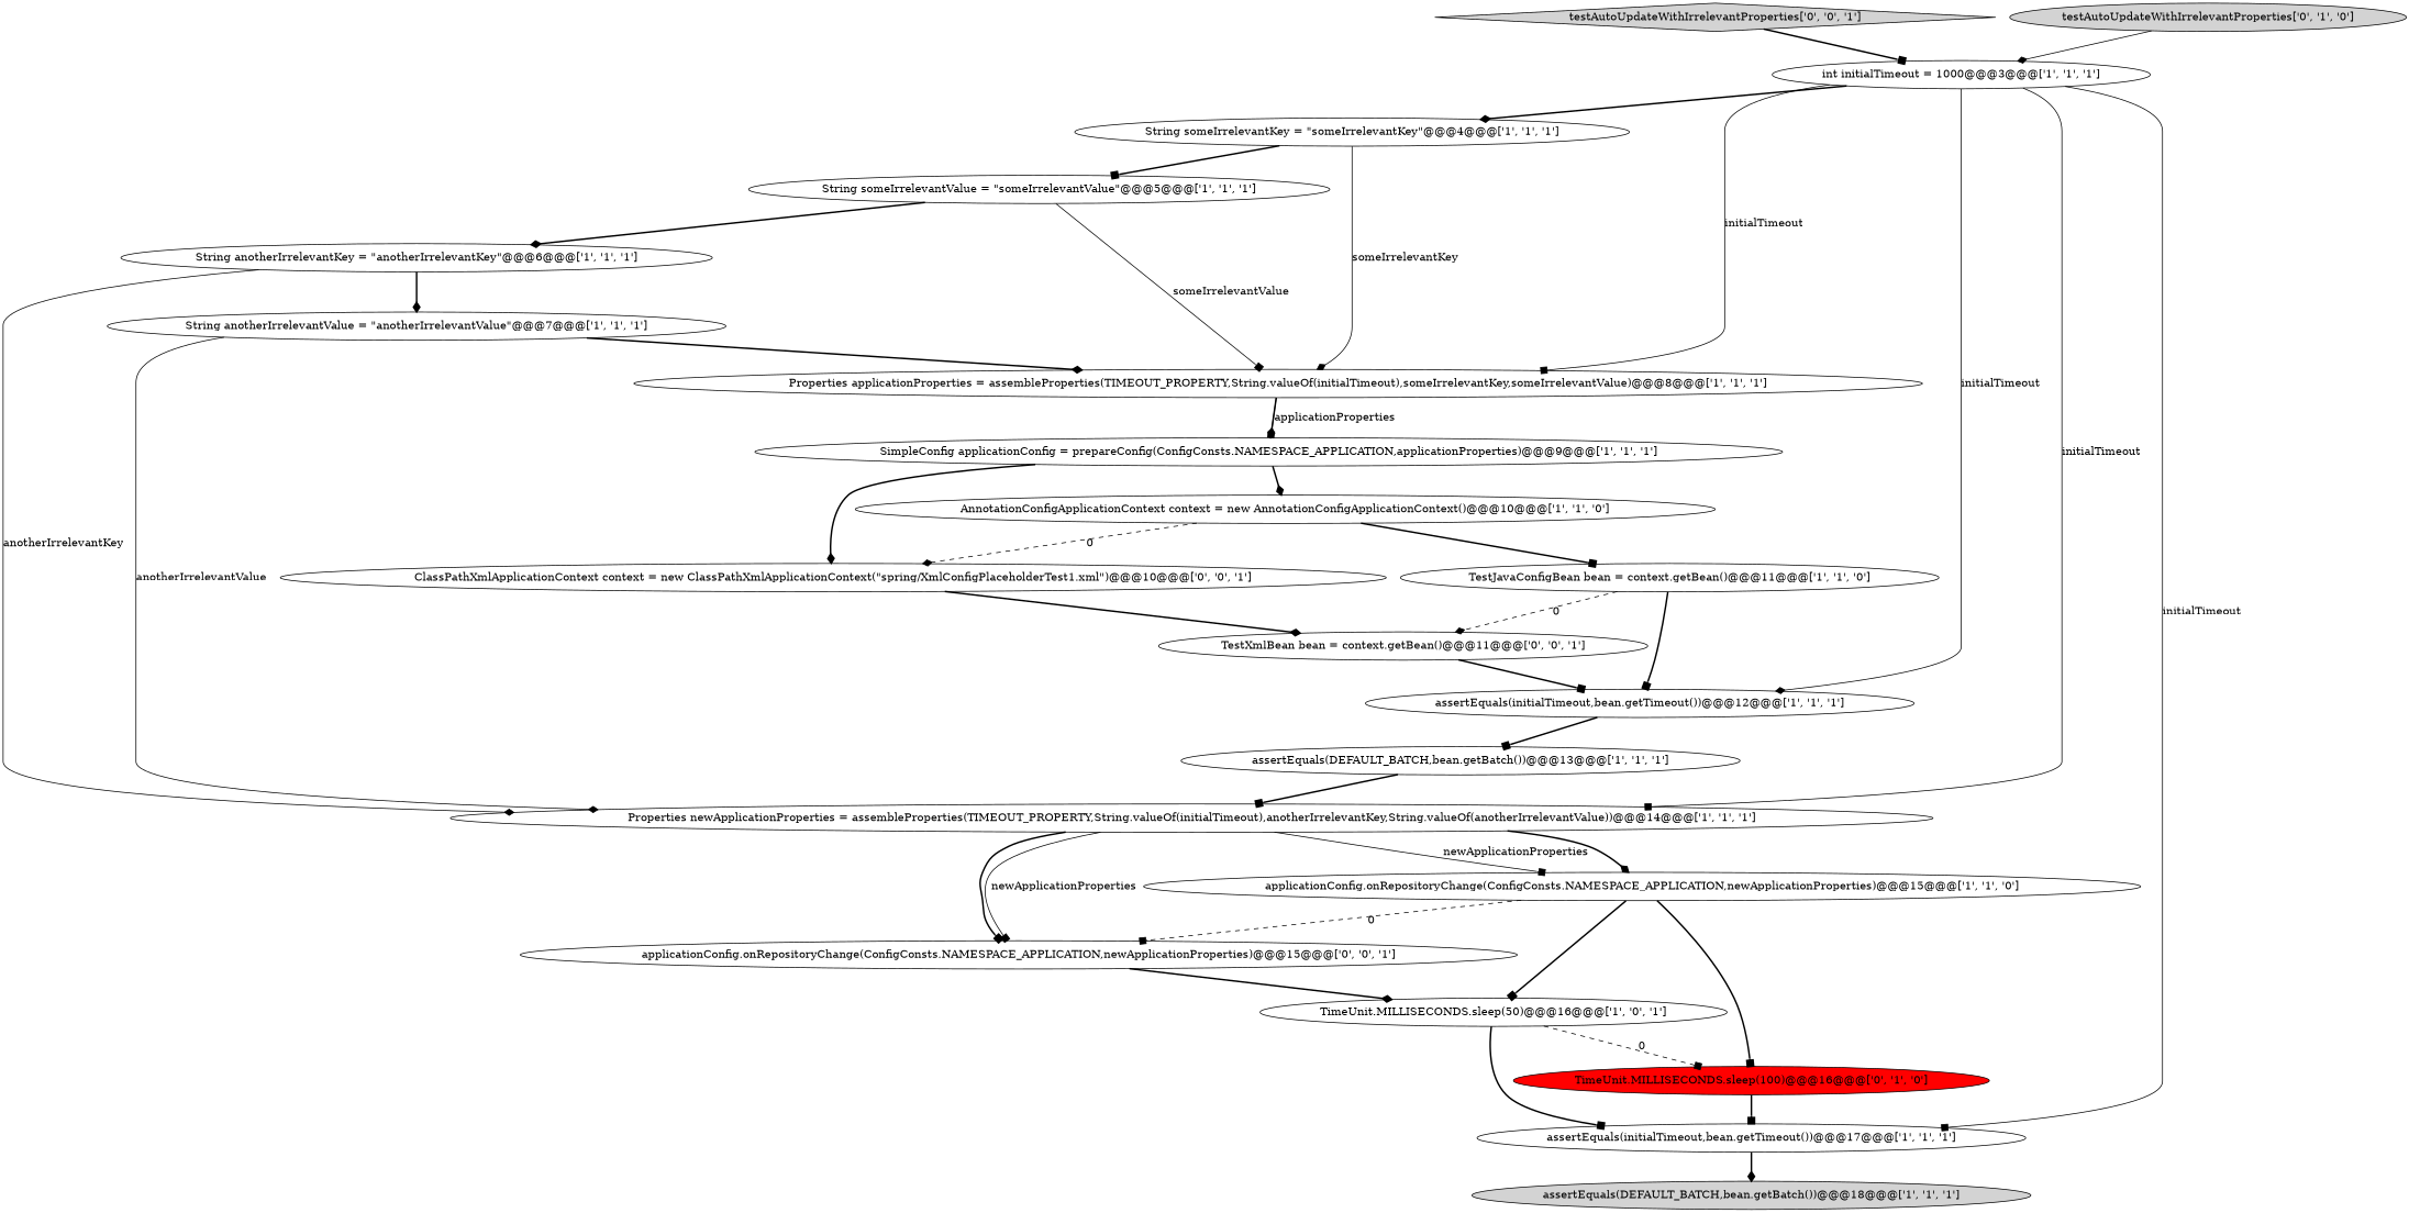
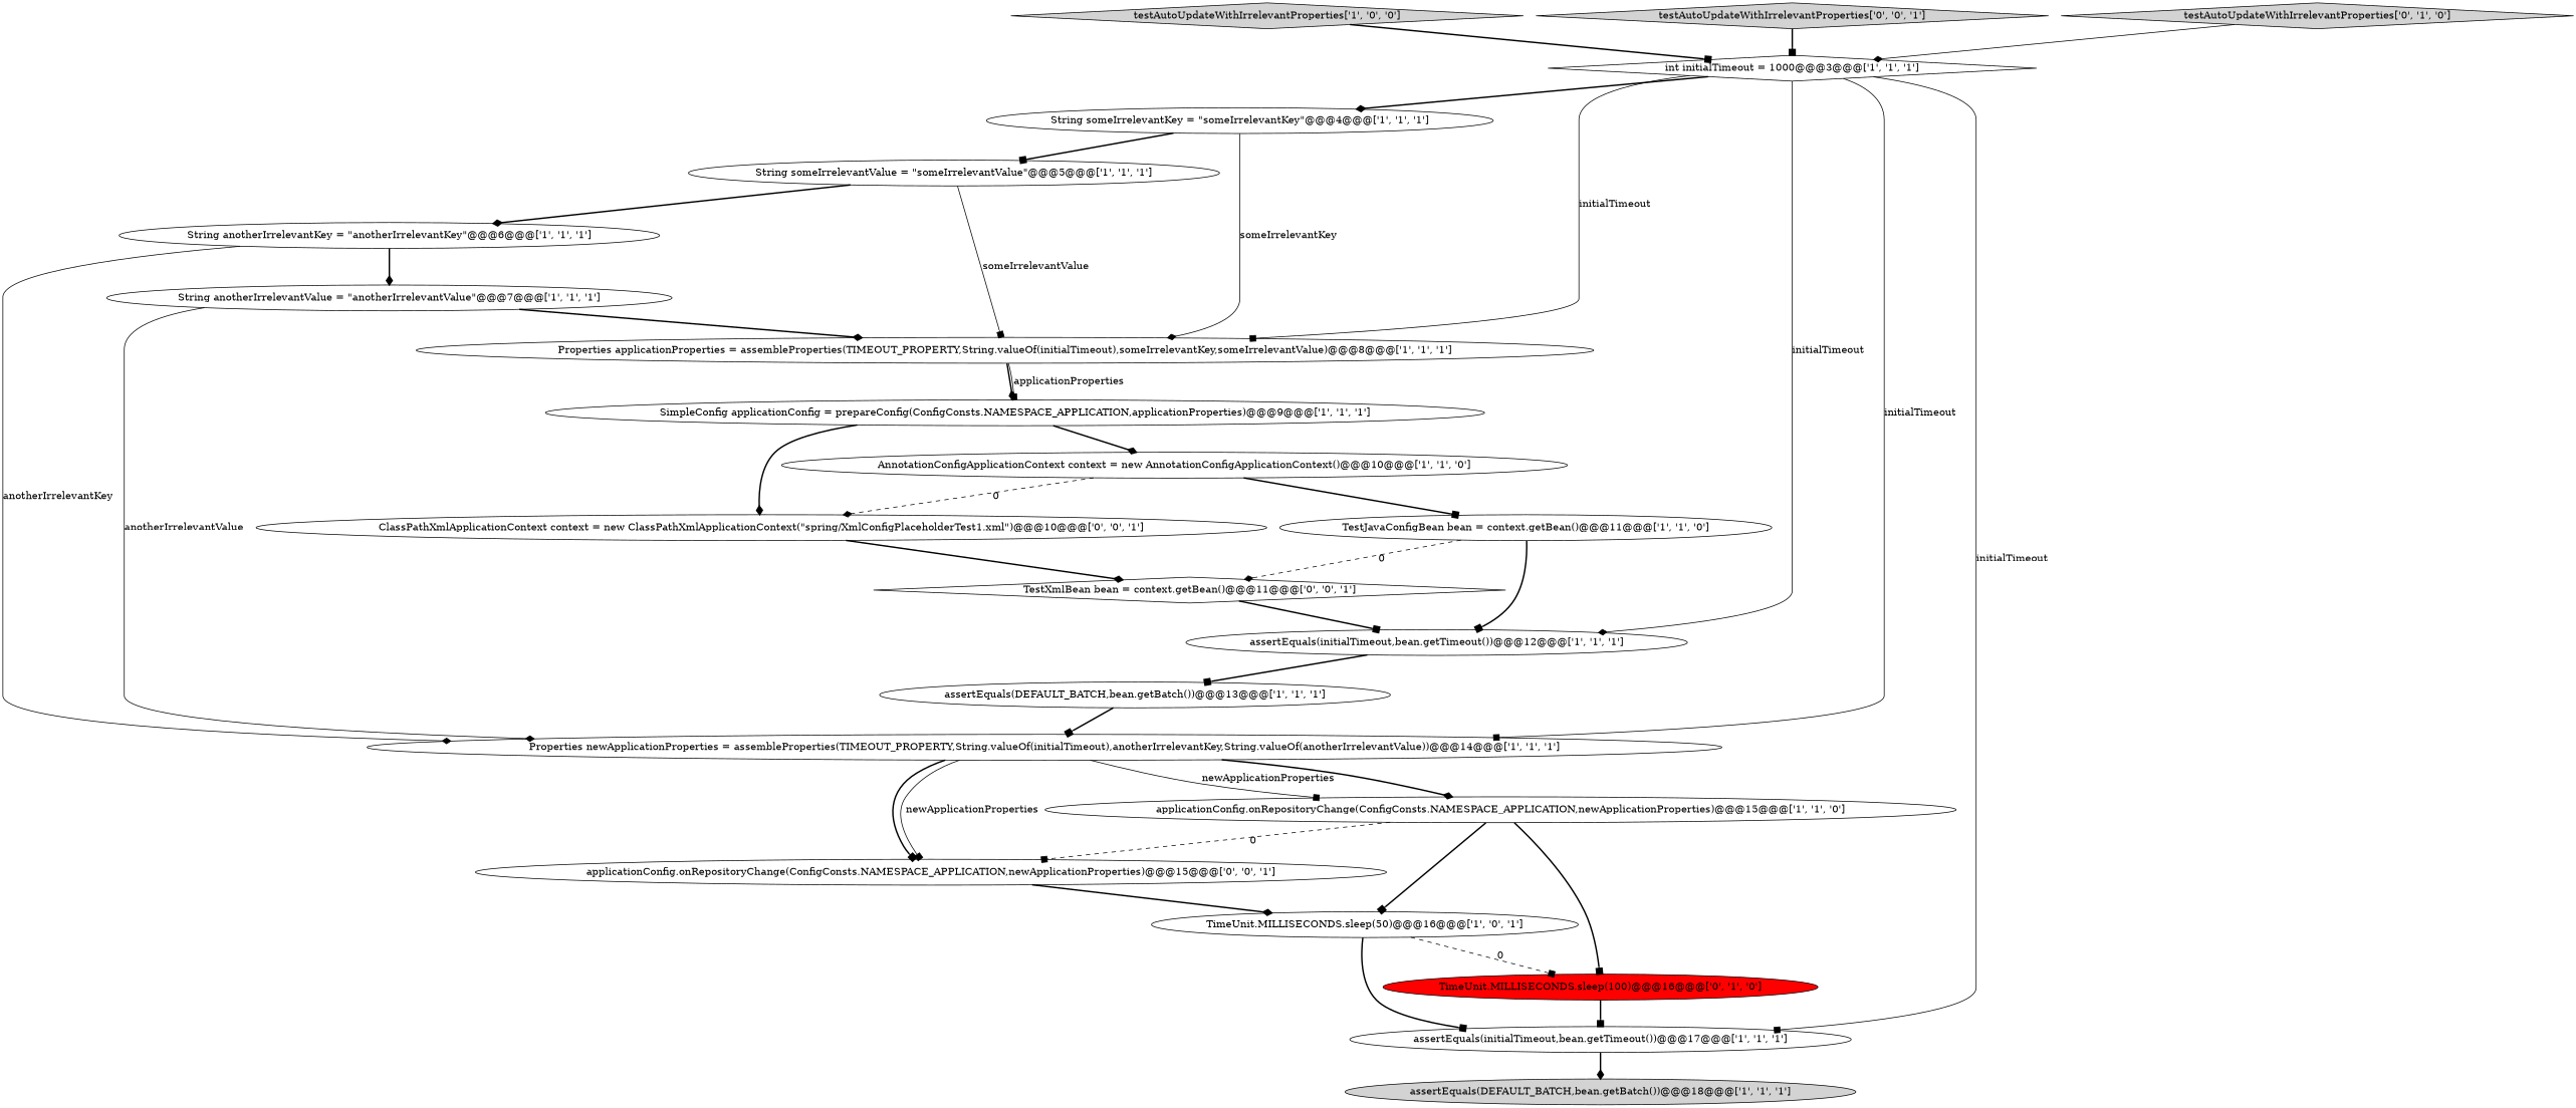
  digraph {
    node [fillcolor=white shape=ellipse style=filled]
    edge [arrowhead=box style=bold]
    n1 [label="applicationConfig.onRepositoryChange(ConfigConsts.NAMESPACE_APPLICATION,newApplicationProperties)@@@15@@@['0', '0', '1']"]
    n2 [label="TimeUnit.MILLISECONDS.sleep(50)@@@16@@@['1', '0', '1']"]
    n3 [label="assertEquals(initialTimeout,bean.getTimeout())@@@17@@@['1', '1', '1']"]
    n4 [fillcolor=red label="TimeUnit.MILLISECONDS.sleep(100)@@@16@@@['0', '1', '0']"]
-   n6 [label="int initialTimeout = 1000@@@3@@@['1', '1', '1']"]
+   n5 [fillcolor=lightgray label="testAutoUpdateWithIrrelevantProperties['1', '0', '0']" shape=diamond]
+   n6 [label="int initialTimeout = 1000@@@3@@@['1', '1', '1']" shape=diamond]
    n7 [label="Properties applicationProperties = assembleProperties(TIMEOUT_PROPERTY,String.valueOf(initialTimeout),someIrrelevantKey,someIrrelevantValue)@@@8@@@['1', '1', '1']"]
    n8 [label="Properties newApplicationProperties = assembleProperties(TIMEOUT_PROPERTY,String.valueOf(initialTimeout),anotherIrrelevantKey,String.valueOf(anotherIrrelevantValue))@@@14@@@['1', '1', '1']"]
    n9 [label="String someIrrelevantKey = \"someIrrelevantKey\"@@@4@@@['1', '1', '1']"]
    n10 [label="assertEquals(initialTimeout,bean.getTimeout())@@@12@@@['1', '1', '1']"]
    n11 [fillcolor=lightgray label="assertEquals(DEFAULT_BATCH,bean.getBatch())@@@18@@@['1', '1', '1']"]
    n12 [fillcolor=lightgray label="testAutoUpdateWithIrrelevantProperties['0', '0', '1']" shape=diamond]
    n13 [label="String someIrrelevantValue = \"someIrrelevantValue\"@@@5@@@['1', '1', '1']"]
    n14 [label="String anotherIrrelevantKey = \"anotherIrrelevantKey\"@@@6@@@['1', '1', '1']"]
    n15 [label="String anotherIrrelevantValue = \"anotherIrrelevantValue\"@@@7@@@['1', '1', '1']"]
    n16 [label="SimpleConfig applicationConfig = prepareConfig(ConfigConsts.NAMESPACE_APPLICATION,applicationProperties)@@@9@@@['1', '1', '1']"]
    n17 [label="ClassPathXmlApplicationContext context = new ClassPathXmlApplicationContext(\"spring/XmlConfigPlaceholderTest1.xml\")@@@10@@@['0', '0', '1']"]
    n18 [label="AnnotationConfigApplicationContext context = new AnnotationConfigApplicationContext()@@@10@@@['1', '1', '0']"]
-   n19 [label="TestXmlBean bean = context.getBean()@@@11@@@['0', '0', '1']"]
+   n19 [label="TestXmlBean bean = context.getBean()@@@11@@@['0', '0', '1']" shape=diamond]
    n20 [label="TestJavaConfigBean bean = context.getBean()@@@11@@@['1', '1', '0']"]
-   n21 [fillcolor=lightgray label="testAutoUpdateWithIrrelevantProperties['0', '1', '0']"]
+   n21 [fillcolor=lightgray label="testAutoUpdateWithIrrelevantProperties['0', '1', '0']" shape=diamond]
    n22 [label="applicationConfig.onRepositoryChange(ConfigConsts.NAMESPACE_APPLICATION,newApplicationProperties)@@@15@@@['1', '1', '0']"]
    n23 [label="assertEquals(DEFAULT_BATCH,bean.getBatch())@@@13@@@['1', '1', '1']"]
    n1 -> n2 [arrowhead=diamond]
    n2 -> n3
    n2 -> n4 [label=0 style=dashed]
    n3 -> n11 [arrowhead=diamond]
    n4 -> n3
+   n5 -> n6
    n6 -> n3 [label=initialTimeout style=solid]
    n6 -> n7 [label=initialTimeout style=solid]
    n6 -> n8 [label=initialTimeout style=solid]
    n6 -> n9 [arrowhead=diamond]
    n6 -> n10 [arrowhead=diamond label=initialTimeout style=solid]
    n7 -> n16 [arrowhead=diamond]
    n7 -> n16 [label=applicationProperties style=solid]
    n8 -> n1 [label=newApplicationProperties style=solid]
    n8 -> n1
    n8 -> n22 [label=newApplicationProperties style=solid]
    n8 -> n22 [arrowhead=diamond]
    n9 -> n7 [arrowhead=diamond label=someIrrelevantKey style=solid]
    n9 -> n13
    n10 -> n23
    n12 -> n6
    n13 -> n7 [label=someIrrelevantValue style=solid]
    n13 -> n14 [arrowhead=diamond]
    n14 -> n8 [arrowhead=diamond label=anotherIrrelevantKey style=solid]
    n14 -> n15 [arrowhead=diamond]
    n15 -> n7 [arrowhead=diamond]
    n15 -> n8 [arrowhead=diamond label=anotherIrrelevantValue style=solid]
    n16 -> n17 [arrowhead=diamond]
    n16 -> n18 [arrowhead=diamond]
    n17 -> n19 [arrowhead=diamond]
    n18 -> n17 [arrowhead=diamond label=0 style=dashed]
    n18 -> n20
    n19 -> n10
    n20 -> n10
    n20 -> n19 [arrowhead=diamond label=0 style=dashed]
    n21 -> n6 [arrowhead=diamond style=solid]
    n22 -> n1 [label=0 style=dashed]
    n22 -> n2
    n22 -> n4
    n23 -> n8
  }
